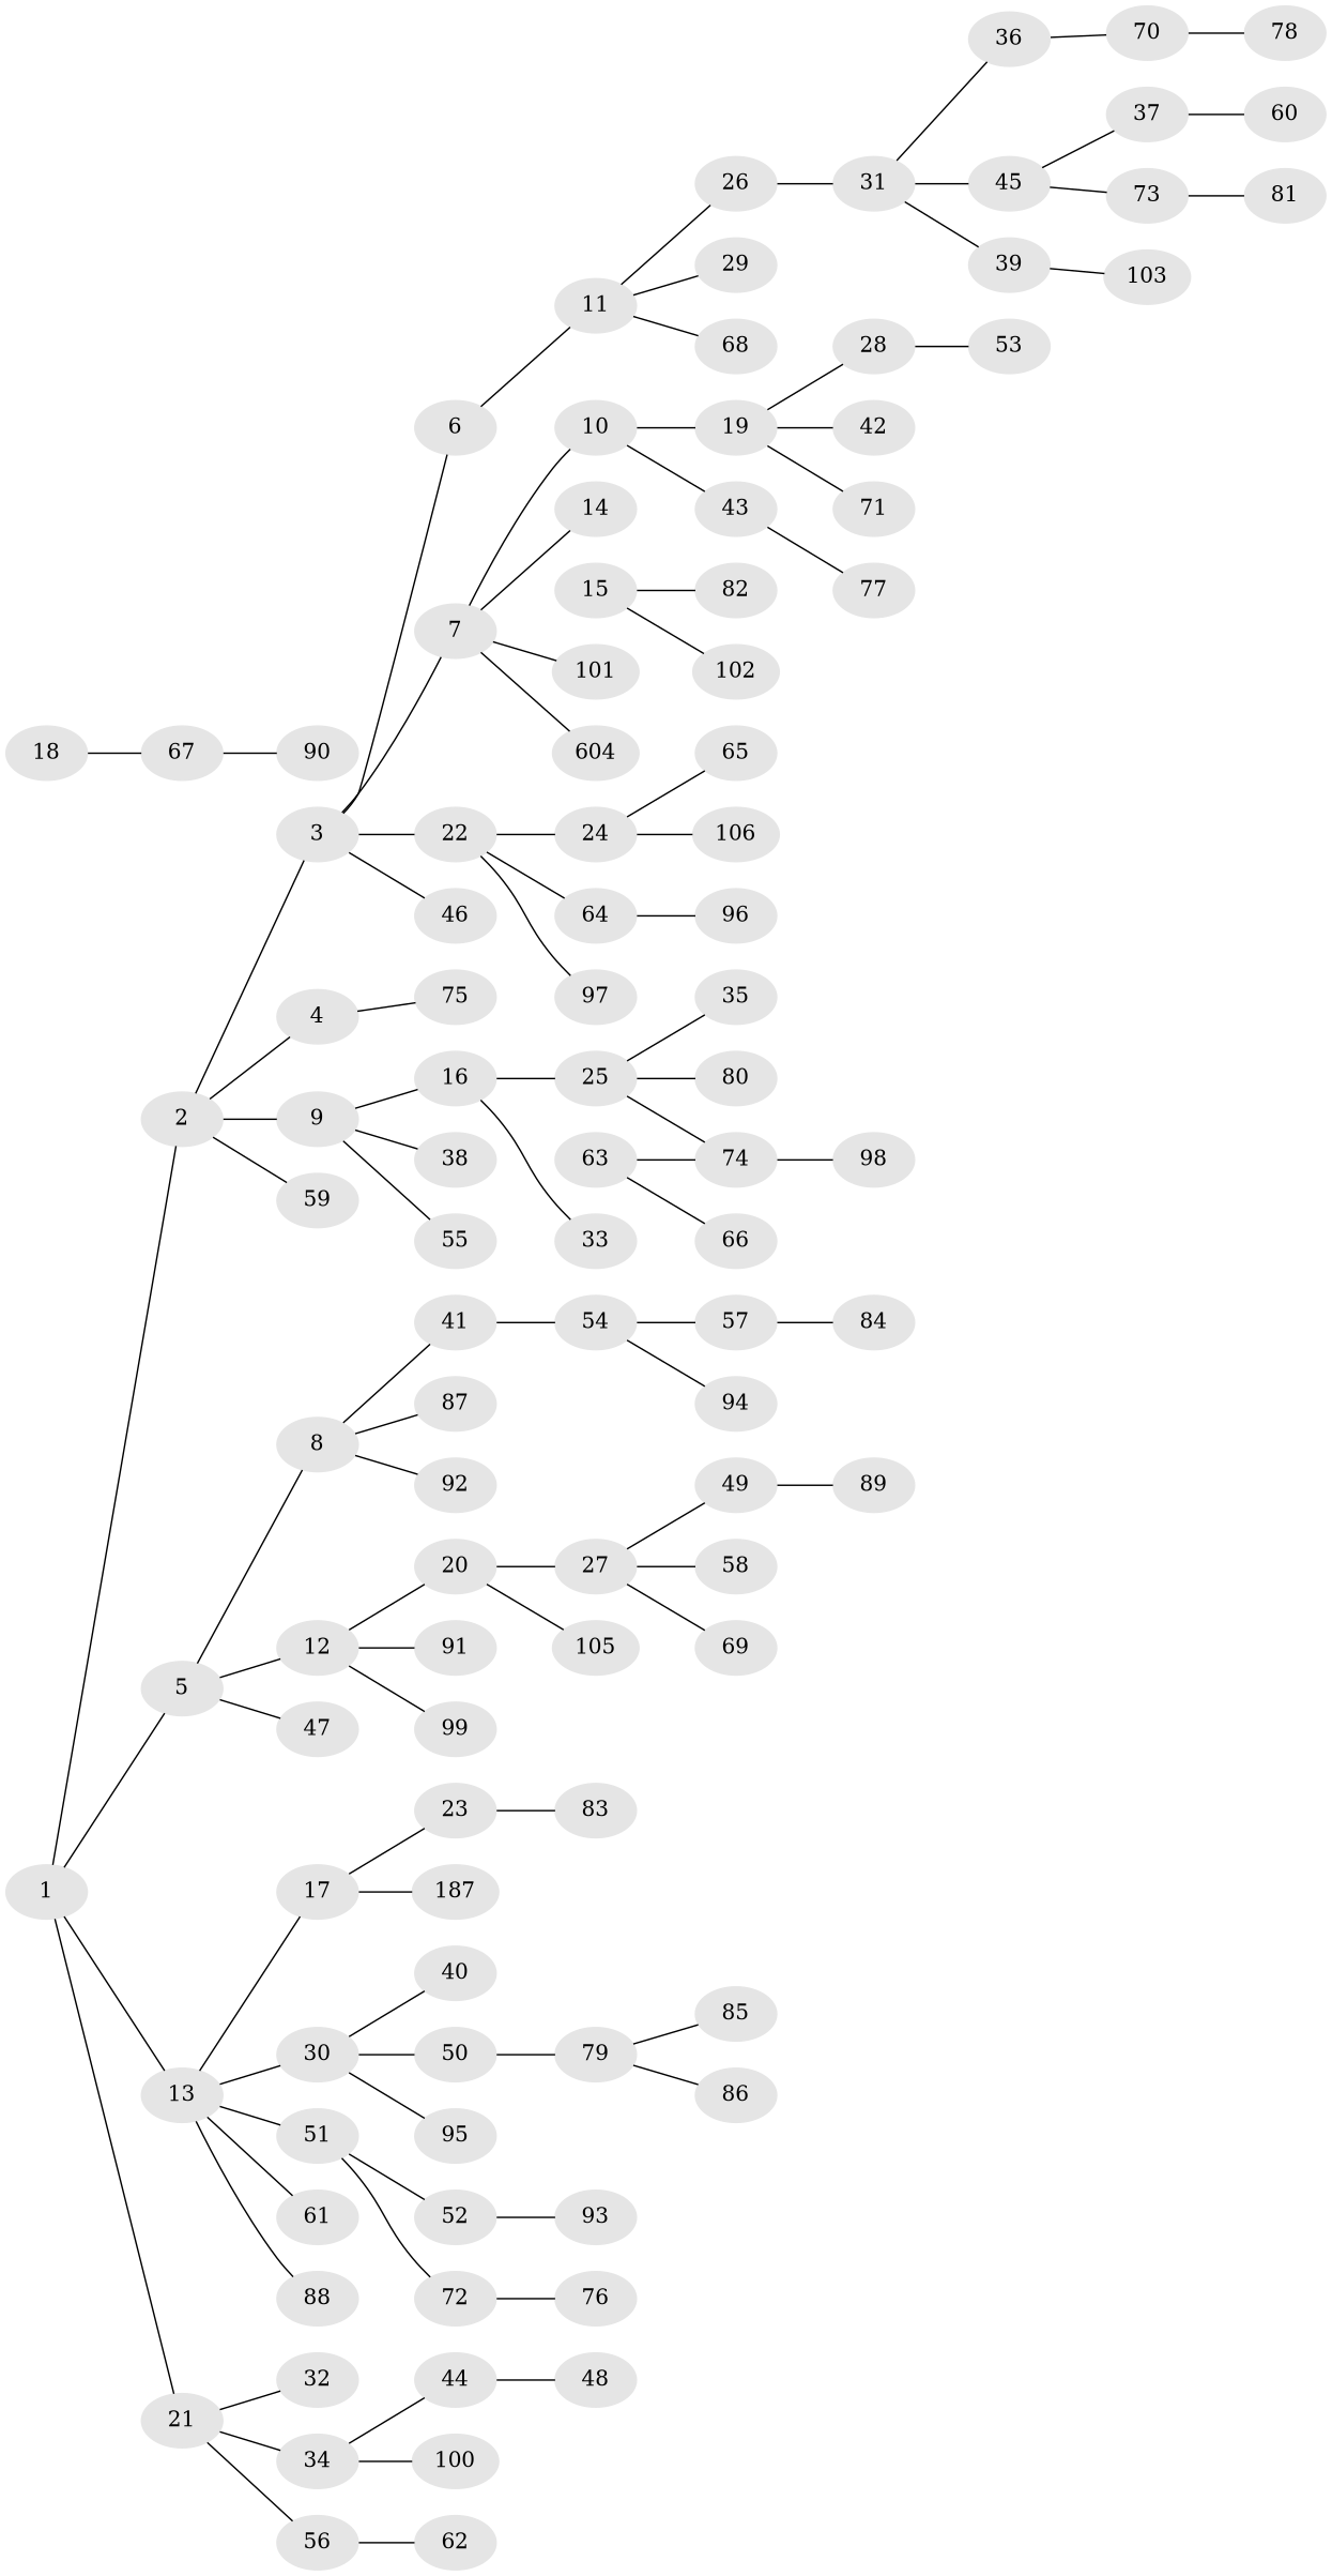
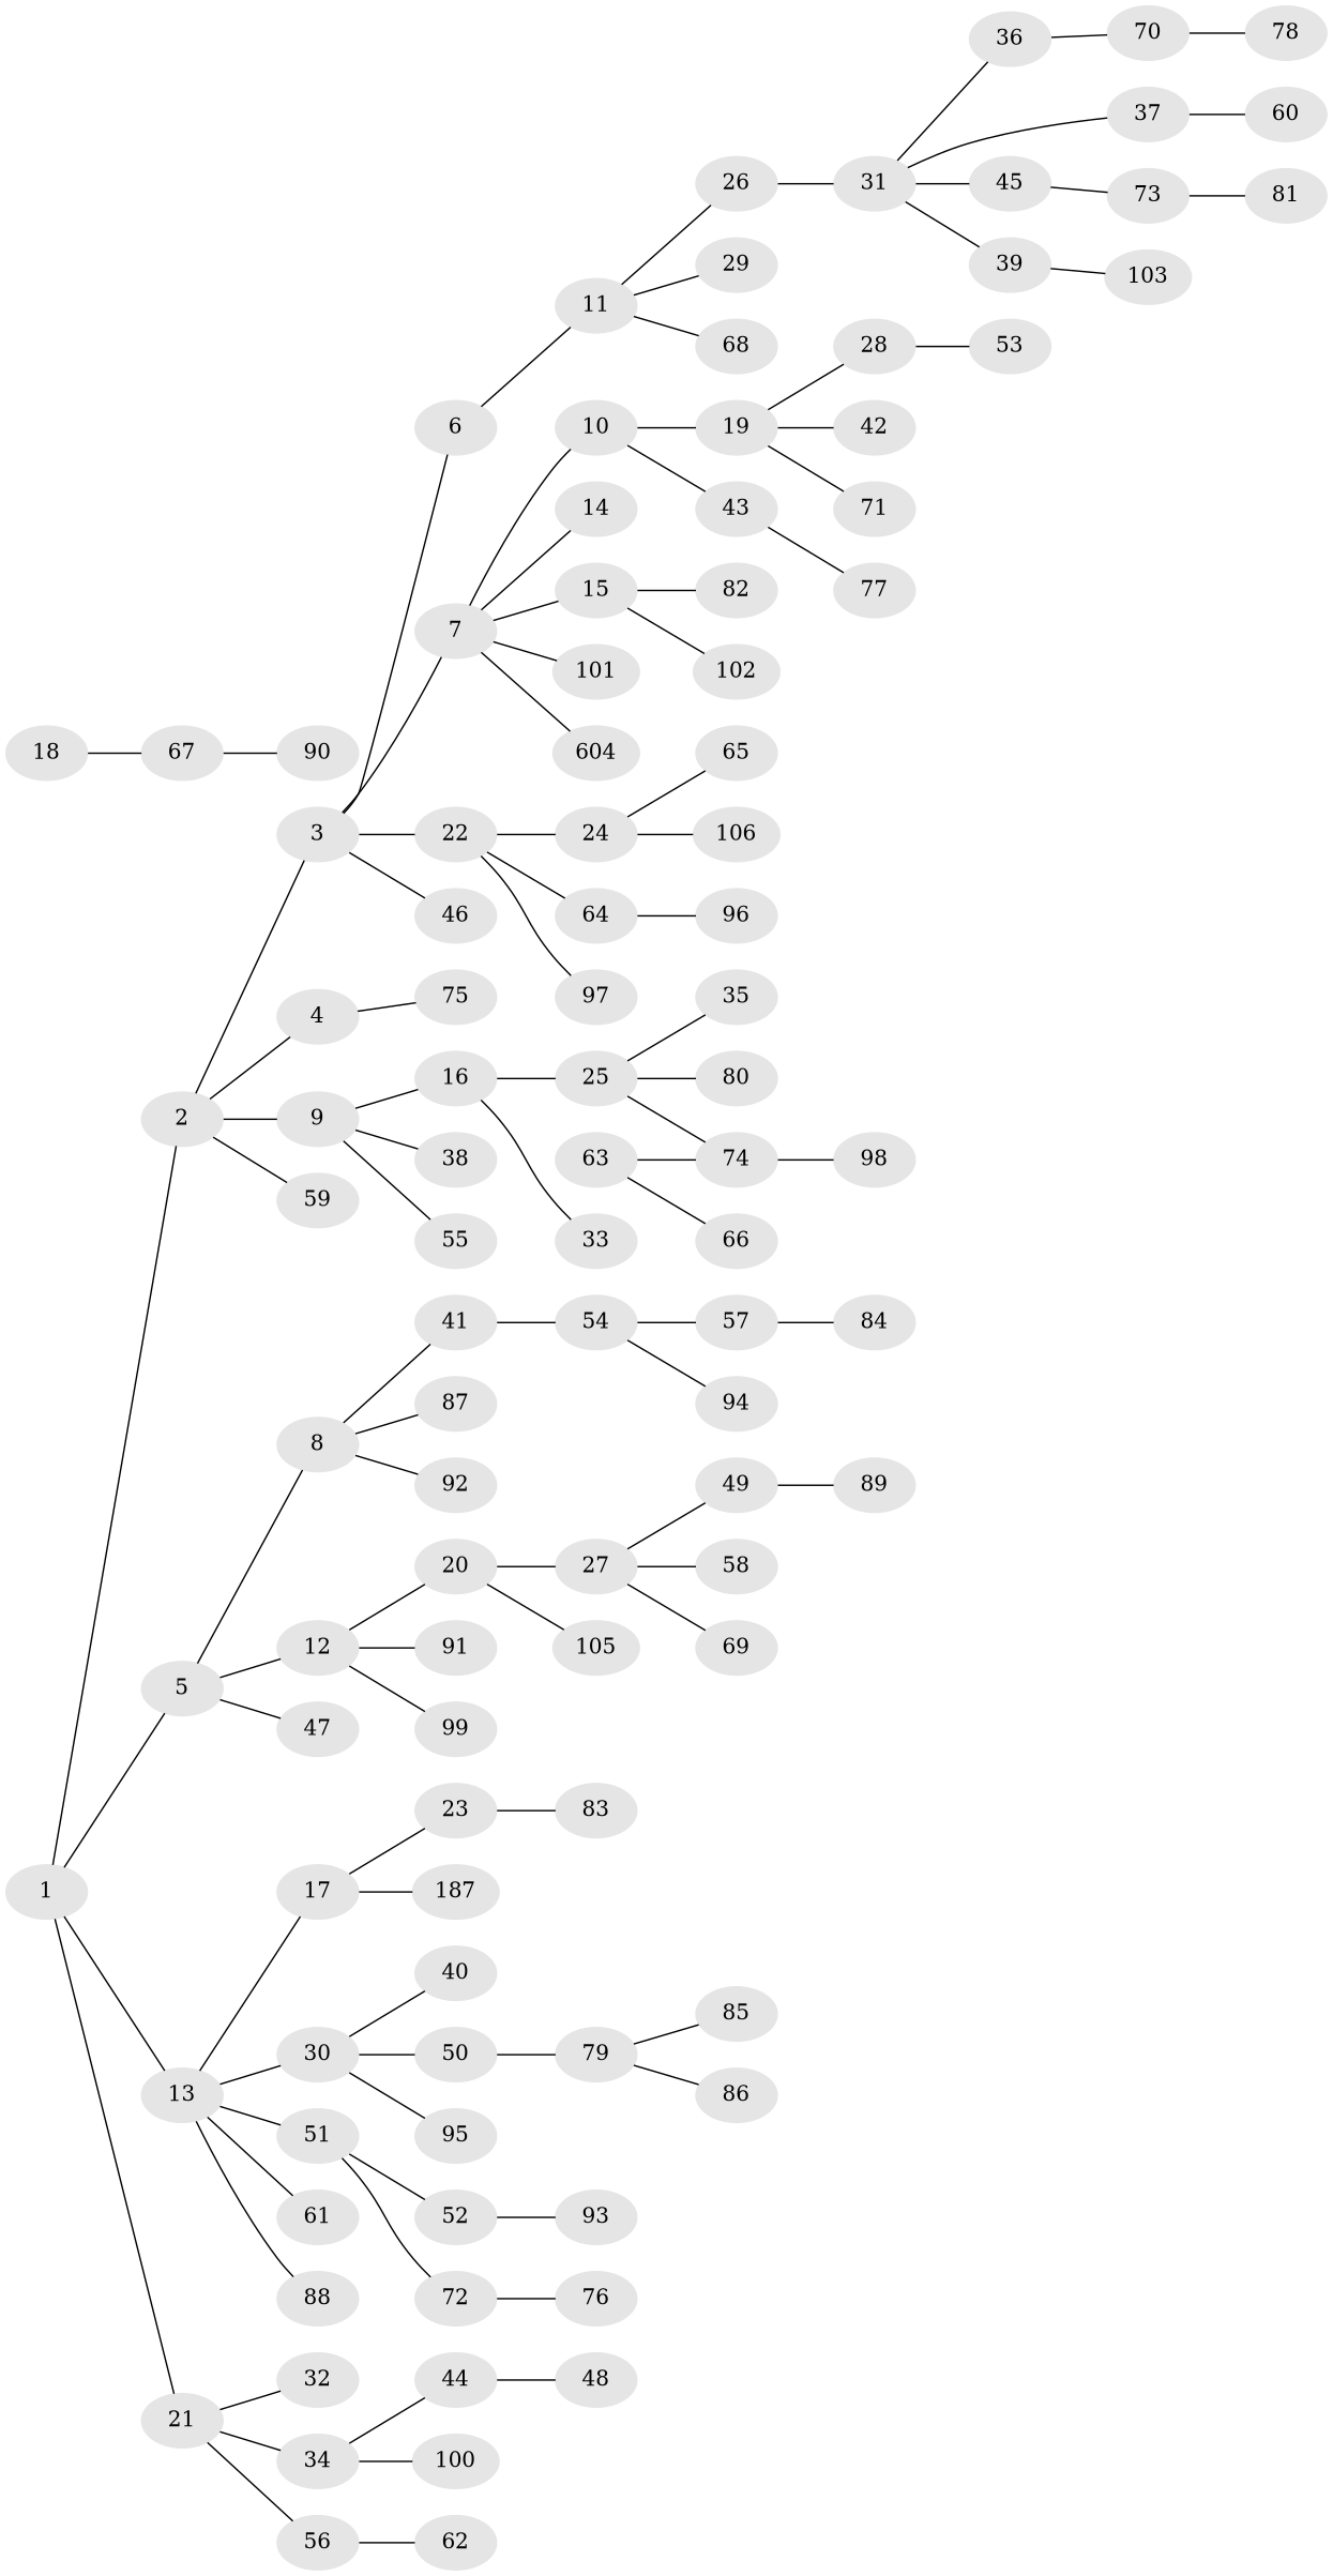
  graph {
    rankdir=LR
    node [color=gray90 style=filled]
    1
    2
    5
    13
    21
    3
    4
    9
    59
    8
    12
    47
    17
    30
    51
    61
    88
    32
    34
    56
    6
    7
    22
    46
    75
    16
    38
    55
    11
    10
    14
    15
    101
    n34 [label=604]
    24
    64
    97
    41
    87
    92
    20
    91
    99
    26
    29
    68
    19
    43
    82
    102
    54
    25
    33
    28
    42
    71
    77
    31
    27
    105
    23
    n62 [label=187]
    40
    50
    95
    52
    72
    35
    80
    74
    18
    67
    83
    90
    53
    49
    58
    69
    44
    100
    62
    65
    106
    96
    63
    66
    36
    37
    39
    45
    89
    79
    70
    60
    103
    73
    48
    78
    57
    94
    81
    85
    86
    93
    76
    84
    98
    1 -- 2
    1 -- 5
    1 -- 13
    1 -- 21
    2 -- 3
    2 -- 4
    2 -- 9
    2 -- 59
    5 -- 8
    5 -- 12
    5 -- 47
    13 -- 17
    13 -- 30
    13 -- 51
    13 -- 61
    13 -- 88
    21 -- 32
    21 -- 34
    21 -- 56
    3 -- 6
    3 -- 7
    3 -- 22
    3 -- 46
    4 -- 75
    9 -- 16
    9 -- 38
    9 -- 55
    8 -- 41
    8 -- 87
    8 -- 92
    12 -- 20
    12 -- 91
    12 -- 99
    17 -- 23
    17 -- n62
    30 -- 40
    30 -- 50
    30 -- 95
    51 -- 52
    51 -- 72
    34 -- 44
    34 -- 100
    56 -- 62
    6 -- 11
    7 -- 10
    7 -- 14
+   7 -- 15
    7 -- 101
    7 -- n34
    22 -- 24
    22 -- 64
    22 -- 97
    16 -- 25
    16 -- 33
    11 -- 26
    11 -- 29
    11 -- 68
    10 -- 19
    10 -- 43
    15 -- 82
    15 -- 102
    24 -- 65
    24 -- 106
    64 -- 96
    41 -- 54
    20 -- 27
    20 -- 105
    26 -- 31
    19 -- 28
    19 -- 42
    19 -- 71
    43 -- 77
    54 -- 57
    54 -- 94
    25 -- 35
    25 -- 80
    25 -- 74
    28 -- 53
    31 -- 36
-   45 -- 37
+   31 -- 37
    31 -- 39
    31 -- 45
    27 -- 49
    27 -- 58
    27 -- 69
    23 -- 83
    50 -- 79
    52 -- 93
    72 -- 76
    74 -- 98
    18 -- 67
    67 -- 90
    49 -- 89
    44 -- 48
    63 -- 74
    63 -- 66
    36 -- 70
    37 -- 60
    39 -- 103
    45 -- 73
    79 -- 85
    79 -- 86
    70 -- 78
    73 -- 81
    57 -- 84
  }
